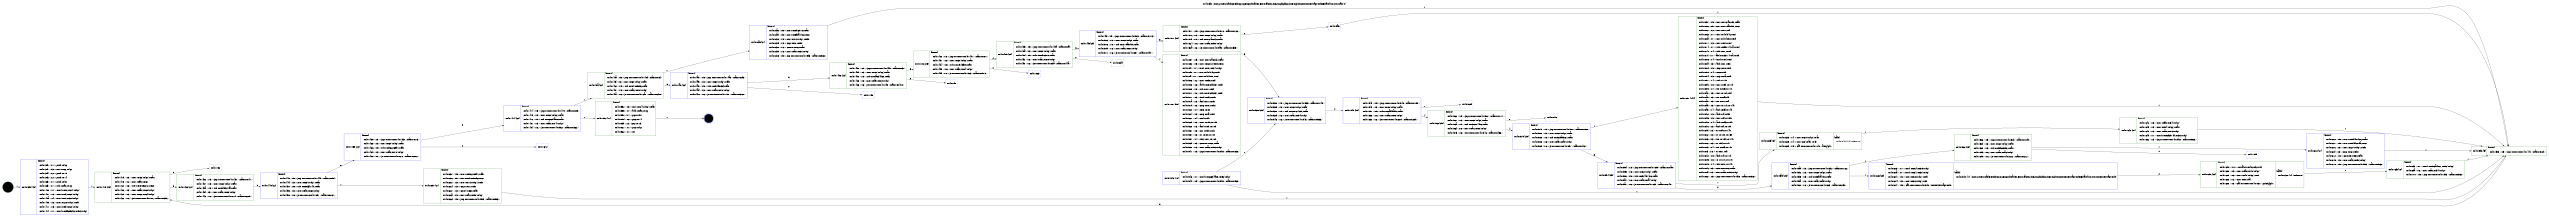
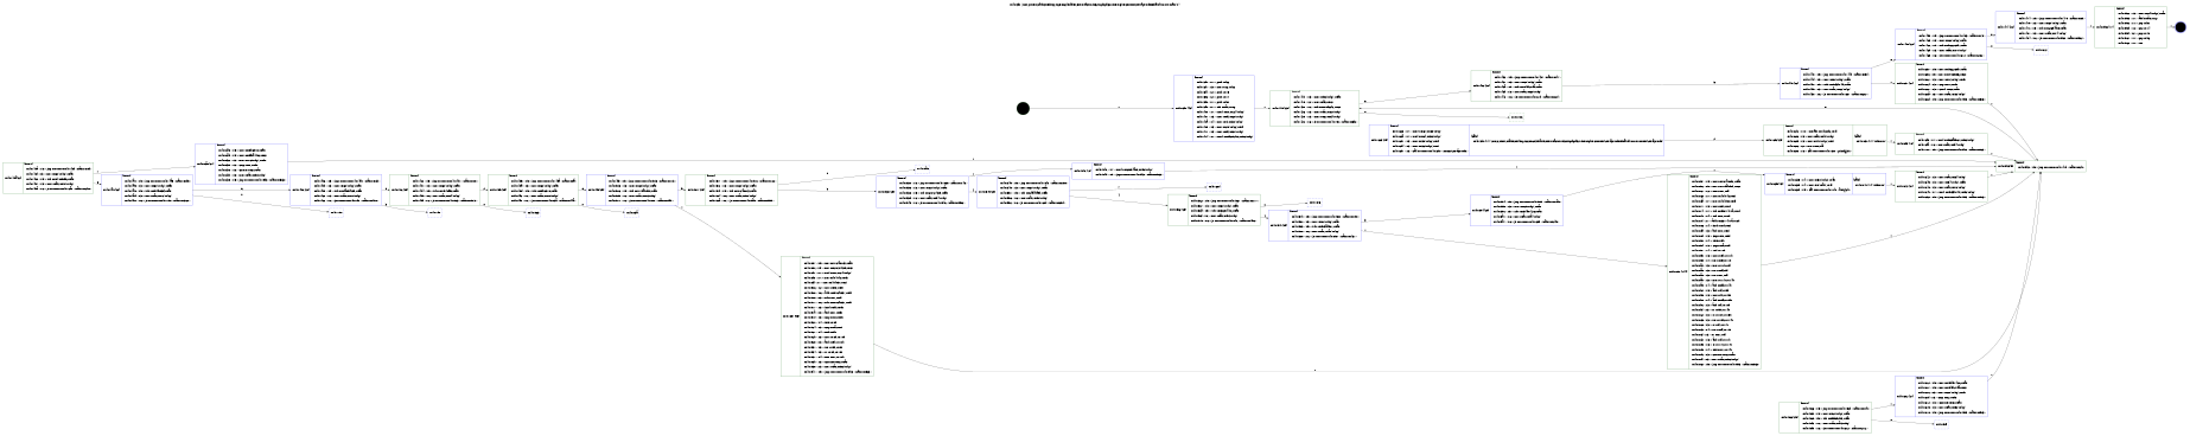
  digraph {
    label="0x4013f0 (/mnt/c/Users/mathe/Desktop/tcc/POCII/binaries/extr_reactoswin32ssgdigdi32winerosglue.c_NULL_SetMapMode_Final-ollvm.out::main(0))"
    labelloc=t
    rankdir=LR
    node [color=blue shape=record]
    Entry [color=darkgreen fillcolor=black height=0.3 shape=circle style=filled width=0.3]
    n2 [label="{\n     0x4013f0 [43]\l\n     | [instrs]\l\n     &nbsp;&nbsp;0x4013f0 \<+1\>: push %rbp\l\n     &nbsp;&nbsp;0x4013f1 \<+3\>: mov %rsp,%rbp\l\n     &nbsp;&nbsp;0x4013f4 \<+2\>: push %r15\l\n     &nbsp;&nbsp;0x4013f6 \<+2\>: push %r14\l\n     &nbsp;&nbsp;0x4013f8 \<+1\>: push %rbx\l\n     &nbsp;&nbsp;0x4013f9 \<+7\>: sub $0xa8,%rsp\l\n     &nbsp;&nbsp;0x401400 \<+7\>: movl $0x0,-0x24(%rbp)\l\n     &nbsp;&nbsp;0x401407 \<+3\>: mov %edi,-0x28(%rbp)\l\n     &nbsp;&nbsp;0x40140a \<+4\>: mov %rsi,-0x30(%rbp)\l\n     &nbsp;&nbsp;0x40140e \<+3\>: mov -0x28(%rbp),%edi\l\n     &nbsp;&nbsp;0x401411 \<+3\>: mov %edi,-0x20(%rbp)\l\n     &nbsp;&nbsp;0x401414 \<+7\>: movl $0x5fc892b3,-0x5c(%rbp)\l\n  }"]
    n3 [color=darkgreen label="{\n     0x40141b [23]\l\n     | [instrs]\l\n     &nbsp;&nbsp;0x40141b \<+3\>: mov -0x5c(%rbp),%eax\l\n     &nbsp;&nbsp;0x40141e \<+2\>: mov %eax,%ecx\l\n     &nbsp;&nbsp;0x401420 \<+6\>: sub $0x878fcc42,%ecx\l\n     &nbsp;&nbsp;0x401426 \<+3\>: mov %eax,-0x60(%rbp)\l\n     &nbsp;&nbsp;0x401429 \<+3\>: mov %ecx,-0x64(%rbp)\l\n     &nbsp;&nbsp;0x40142c \<+6\>: je 00000000004017ec \<main+0x3fc\>\l\n  }"]
    n4 [color=darkgreen label="{\n     0x4017ec\l\n  }" style=dashed]
    n5 [color=darkgreen label="{\n     0x401432 [22]\l\n     | [instrs]\l\n     &nbsp;&nbsp;0x401432 \<+5\>: jmp 0000000000401437 \<main+0x47\>\l\n     &nbsp;&nbsp;0x401437 \<+3\>: mov -0x60(%rbp),%eax\l\n     &nbsp;&nbsp;0x40143a \<+5\>: sub $0x949b27fa,%eax\l\n     &nbsp;&nbsp;0x40143f \<+3\>: mov %eax,-0x68(%rbp)\l\n     &nbsp;&nbsp;0x401442 \<+6\>: je 000000000040161d \<main+0x22d\>\l\n  }"]
    n6 [label="{\n     0x401448 [22]\l\n     | [instrs]\l\n     &nbsp;&nbsp;0x401448 \<+5\>: jmp 000000000040144d \<main+0x5d\>\l\n     &nbsp;&nbsp;0x40144d \<+3\>: mov -0x60(%rbp),%eax\l\n     &nbsp;&nbsp;0x401450 \<+5\>: sub $0x9cf3b74d,%eax\l\n     &nbsp;&nbsp;0x401455 \<+3\>: mov %eax,-0x6c(%rbp)\l\n     &nbsp;&nbsp;0x401458 \<+6\>: je 0000000000401657 \<main+0x267\>\l\n  }"]
    n7 [color=darkgreen label="{\n     0x401657 [27]\l\n     | [instrs]\l\n     &nbsp;&nbsp;0x401657 \<+5\>: mov $0xb62269f7,%eax\l\n     &nbsp;&nbsp;0x40165c \<+5\>: mov $0xd7085ef6,%ecx\l\n     &nbsp;&nbsp;0x401661 \<+3\>: mov -0x1c(%rbp),%edx\l\n     &nbsp;&nbsp;0x401664 \<+3\>: cmp $0x1,%edx\l\n     &nbsp;&nbsp;0x401667 \<+3\>: cmovl %ecx,%eax\l\n     &nbsp;&nbsp;0x40166a \<+3\>: mov %eax,-0x5c(%rbp)\l\n     &nbsp;&nbsp;0x40166d \<+5\>: jmp 00000000004019b3 \<main+0x5c3\>\l\n  }"]
    n8 [label="{\n     0x40145e [22]\l\n     | [instrs]\l\n     &nbsp;&nbsp;0x40145e \<+5\>: jmp 0000000000401463 \<main+0x73\>\l\n     &nbsp;&nbsp;0x401463 \<+3\>: mov -0x60(%rbp),%eax\l\n     &nbsp;&nbsp;0x401466 \<+5\>: sub $0xb62269f7,%eax\l\n     &nbsp;&nbsp;0x40146b \<+3\>: mov %eax,-0x70(%rbp)\l\n     &nbsp;&nbsp;0x40146e \<+6\>: je 0000000000401672 \<main+0x282\>\l\n  }"]
    Exit [fillcolor=black height=0.3 peripheries=2 shape=circle style=filled width=0.3]
    n10 [color=darkgreen label="{\n     0x4019b3 [5]\l\n     | [instrs]\l\n     &nbsp;&nbsp;0x4019b3 \<+5\>: jmp 000000000040141b \<main+0x2b\>\l\n  }"]
    n11 [label="{\n     0x401672\l\n  }" style=dashed]
    n12 [label="{\n     0x401474 [22]\l\n     | [instrs]\l\n     &nbsp;&nbsp;0x401474 \<+5\>: jmp 0000000000401479 \<main+0x89\>\l\n     &nbsp;&nbsp;0x401479 \<+3\>: mov -0x60(%rbp),%eax\l\n     &nbsp;&nbsp;0x40147c \<+5\>: sub $0xc2694a0e,%eax\l\n     &nbsp;&nbsp;0x401481 \<+3\>: mov %eax,-0x74(%rbp)\l\n     &nbsp;&nbsp;0x401484 \<+6\>: je 0000000000401952 \<main+0x562\>\l\n  }"]
    n13 [color=darkgreen label="{\n     0x4016f3 [18]\l\n     | [instrs]\l\n     &nbsp;&nbsp;0x4016f3 \<+7\>: movl $0x5c9ad561,-0x5c(%rbp)\l\n     &nbsp;&nbsp;0x4016fa \<+6\>: mov %eax,-0xb4(%rbp)\l\n     &nbsp;&nbsp;0x401700 \<+5\>: jmp 00000000004019b3 \<main+0x5c3\>\l\n  }"]
    n14 [color=darkgreen label="{\n     0x401952 [17]\l\n     | [instrs]\l\n     &nbsp;&nbsp;0x401952 \<+3\>: mov -0x24(%rbp),%eax\l\n     &nbsp;&nbsp;0x401955 \<+7\>: add $0xa8,%rsp\l\n     &nbsp;&nbsp;0x40195c \<+1\>: pop %rbx\l\n     &nbsp;&nbsp;0x40195d \<+2\>: pop %r14\l\n     &nbsp;&nbsp;0x40195f \<+2\>: pop %r15\l\n     &nbsp;&nbsp;0x401961 \<+1\>: pop %rbp\l\n     &nbsp;&nbsp;0x401962 \<+1\>: ret\l\n  }"]
    n15 [color=darkgreen label="{\n     0x40148a [22]\l\n     | [instrs]\l\n     &nbsp;&nbsp;0x40148a \<+5\>: jmp 000000000040148f \<main+0x9f\>\l\n     &nbsp;&nbsp;0x40148f \<+3\>: mov -0x60(%rbp),%eax\l\n     &nbsp;&nbsp;0x401492 \<+5\>: sub $0xd7085ef6,%eax\l\n     &nbsp;&nbsp;0x401497 \<+3\>: mov %eax,-0x78(%rbp)\l\n     &nbsp;&nbsp;0x40149a \<+6\>: je 00000000004016a8 \<main+0x2b8\>\l\n  }"]
    n16 [color=darkgreen label="{\n     0x4016dc [23]\l\n     | [instrs]\l\n     &nbsp;&nbsp;0x4016dc \<+10\>: movabs $0x4020f2,%rdi\l\n     &nbsp;&nbsp;0x4016e6 \<+3\>: mov %eax,-0x40(%rbp)\l\n     &nbsp;&nbsp;0x4016e9 \<+3\>: mov -0x40(%rbp),%esi\l\n     &nbsp;&nbsp;0x4016ec \<+2\>: mov $0x0,%al\l\n     &nbsp;&nbsp;0x4016ee \<+5\>: call 0000000000401030 \<printf@plt\>\l\n     | [calls]\l\n     &nbsp;&nbsp;0x401030 \{1\} (unknown)\l\n  }"]
    n17 [label="{\n     0x4016a8 [27]\l\n     | [instrs]\l\n     &nbsp;&nbsp;0x4016a8 \<+5\>: mov $0xef16918,%eax\l\n     &nbsp;&nbsp;0x4016ad \<+5\>: mov $0x5fba475c,%ecx\l\n     &nbsp;&nbsp;0x4016b2 \<+3\>: mov -0x1c(%rbp),%edx\l\n     &nbsp;&nbsp;0x4016b5 \<+3\>: cmp $0x0,%edx\l\n     &nbsp;&nbsp;0x4016b8 \<+3\>: cmove %ecx,%eax\l\n     &nbsp;&nbsp;0x4016bb \<+3\>: mov %eax,-0x5c(%rbp)\l\n     &nbsp;&nbsp;0x4016be \<+5\>: jmp 00000000004019b3 \<main+0x5c3\>\l\n  }"]
    n18 [label="{\n     0x4014a0 [22]\l\n     | [instrs]\l\n     &nbsp;&nbsp;0x4014a0 \<+5\>: jmp 00000000004014a5 \<main+0xb5\>\l\n     &nbsp;&nbsp;0x4014a5 \<+3\>: mov -0x60(%rbp),%eax\l\n     &nbsp;&nbsp;0x4014a8 \<+5\>: sub $0xd7fbec5f,%eax\l\n     &nbsp;&nbsp;0x4014ad \<+3\>: mov %eax,-0x7c(%rbp)\l\n     &nbsp;&nbsp;0x4014b0 \<+6\>: je 0000000000401758 \<main+0x368\>\l\n  }"]
    n19 [color=darkgreen label="{\n     0x401642 [21]\l\n     | [instrs]\l\n     &nbsp;&nbsp;0x401642 \<+3\>: mov %eax,-0x34(%rbp)\l\n     &nbsp;&nbsp;0x401645 \<+3\>: mov -0x34(%rbp),%eax\l\n     &nbsp;&nbsp;0x401648 \<+3\>: mov %eax,-0x1c(%rbp)\l\n     &nbsp;&nbsp;0x40164b \<+7\>: movl $0x9cf3b74d,-0x5c(%rbp)\l\n     &nbsp;&nbsp;0x401652 \<+5\>: jmp 00000000004019b3 \<main+0x5c3\>\l\n  }"]
    n20 [label="{\n     0x401758\l\n  }" style=dashed]
-   n21 [color=darkgreen label="{\n     0x4014b6 [22]\l\n     | [instrs]\l\n     &nbsp;&nbsp;0x4014b6 \<+5\>: jmp 00000000004014bb \<main+0xcb\>\l\n     &nbsp;&nbsp;0x4014bb \<+3\>: mov -0x60(%rbp),%eax\l\n     &nbsp;&nbsp;0x4014be \<+5\>: sub $0xda854b39,%eax\l\n     &nbsp;&nbsp;0x4014c3 \<+3\>: mov %eax,-0x80(%rbp)\l\n     &nbsp;&nbsp;0x4014c6 \<+6\>: je 00000000004017f8 \<main+0x408\>\l\n  }"]
+   n21 [label="{\n     0x4014b6 [22]\l\n     | [instrs]\l\n     &nbsp;&nbsp;0x4014b6 \<+5\>: jmp 00000000004014bb \<main+0xcb\>\l\n     &nbsp;&nbsp;0x4014bb \<+3\>: mov -0x60(%rbp),%eax\l\n     &nbsp;&nbsp;0x4014be \<+5\>: sub $0xda854b39,%eax\l\n     &nbsp;&nbsp;0x4014c3 \<+3\>: mov %eax,-0x80(%rbp)\l\n     &nbsp;&nbsp;0x4014c6 \<+6\>: je 00000000004017f8 \<main+0x408\>\l\n  }"]
    n22 [label="{\n     0x4017f8\l\n  }" style=dashed]
    n23 [color=darkgreen label="{\n     0x4014cc [25]\l\n     | [instrs]\l\n     &nbsp;&nbsp;0x4014cc \<+5\>: jmp 00000000004014d1 \<main+0xe1\>\l\n     &nbsp;&nbsp;0x4014d1 \<+3\>: mov -0x60(%rbp),%eax\l\n     &nbsp;&nbsp;0x4014d4 \<+5\>: sub $0x191bf99,%eax\l\n     &nbsp;&nbsp;0x4014d9 \<+6\>: mov %eax,-0x84(%rbp)\l\n     &nbsp;&nbsp;0x4014df \<+6\>: je 0000000000401963 \<main+0x573\>\l\n  }"]
    n24 [label="{\n     0x401963\l\n  }" style=dashed]
    n25 [color=darkgreen label="{\n     0x4014e5 [25]\l\n     | [instrs]\l\n     &nbsp;&nbsp;0x4014e5 \<+5\>: jmp 00000000004014ea \<main+0xfa\>\l\n     &nbsp;&nbsp;0x4014ea \<+3\>: mov -0x60(%rbp),%eax\l\n     &nbsp;&nbsp;0x4014ed \<+5\>: sub $0xef16918,%eax\l\n     &nbsp;&nbsp;0x4014f2 \<+6\>: mov %eax,-0x88(%rbp)\l\n     &nbsp;&nbsp;0x4014f8 \<+6\>: je 000000000040183a \<main+0x44a\>\l\n  }"]
    n26 [label="{\n     0x4015df\l\n  }" style=dashed]
    n27 [label="{\n     0x40183a\l\n  }" style=dashed]
    n28 [label="{\n     0x4014fe [25]\l\n     | [instrs]\l\n     &nbsp;&nbsp;0x4014fe \<+5\>: jmp 0000000000401503 \<main+0x113\>\l\n     &nbsp;&nbsp;0x401503 \<+3\>: mov -0x60(%rbp),%eax\l\n     &nbsp;&nbsp;0x401506 \<+5\>: sub $0x17dabd0b,%eax\l\n     &nbsp;&nbsp;0x40150b \<+6\>: mov %eax,-0x8c(%rbp)\l\n     &nbsp;&nbsp;0x401511 \<+6\>: je 00000000004018e7 \<main+0x4f7\>\l\n  }"]
    n29 [label="{\n     0x401602 [27]\l\n     | [instrs]\l\n     &nbsp;&nbsp;0x401602 \<+5\>: mov $0x5d497426,%eax\l\n     &nbsp;&nbsp;0x401607 \<+5\>: mov $0x949b27fa,%ecx\l\n     &nbsp;&nbsp;0x40160c \<+3\>: mov -0x20(%rbp),%edx\l\n     &nbsp;&nbsp;0x40160f \<+3\>: cmp $0x2,%edx\l\n     &nbsp;&nbsp;0x401612 \<+3\>: cmovne %ecx,%eax\l\n     &nbsp;&nbsp;0x401615 \<+3\>: mov %eax,-0x5c(%rbp)\l\n     &nbsp;&nbsp;0x401618 \<+5\>: jmp 00000000004019b3 \<main+0x5c3\>\l\n  }"]
    n30 [color=darkgreen label="{\n     0x4018e7 [95]\l\n     | [instrs]\l\n     &nbsp;&nbsp;0x4018e7 \<+5\>: mov $0x1c7a80d2,%eax\l\n     &nbsp;&nbsp;0x4018ec \<+5\>: mov $0x28727b39,%ecx\l\n     &nbsp;&nbsp;0x4018f1 \<+7\>: movl $0x0,-0x24(%rbp)\l\n     &nbsp;&nbsp;0x4018f8 \<+7\>: mov 0x40404c,%edx\l\n     &nbsp;&nbsp;0x4018ff \<+7\>: mov 0x404050,%esi\l\n     &nbsp;&nbsp;0x401906 \<+2\>: mov %edx,%edi\l\n     &nbsp;&nbsp;0x401908 \<+6\>: add $0xe7cdb337,%edi\l\n     &nbsp;&nbsp;0x40190e \<+3\>: sub $0x1,%edi\l\n     &nbsp;&nbsp;0x401911 \<+6\>: sub $0xe7cdb337,%edi\l\n     &nbsp;&nbsp;0x401917 \<+3\>: imul %edi,%edx\l\n     &nbsp;&nbsp;0x40191a \<+3\>: and $0x1,%edx\l\n     &nbsp;&nbsp;0x40191d \<+3\>: cmp $0x0,%edx\l\n     &nbsp;&nbsp;0x401920 \<+4\>: sete %r8b\l\n     &nbsp;&nbsp;0x401924 \<+3\>: cmp $0xa,%esi\l\n     &nbsp;&nbsp;0x401927 \<+4\>: setl %r9b\l\n     &nbsp;&nbsp;0x40192b \<+3\>: mov %r8b,%r10b\l\n     &nbsp;&nbsp;0x40192e \<+3\>: and %r9b,%r10b\l\n     &nbsp;&nbsp;0x401931 \<+3\>: xor %r9b,%r8b\l\n     &nbsp;&nbsp;0x401934 \<+3\>: or %r8b,%r10b\l\n     &nbsp;&nbsp;0x401937 \<+4\>: test $0x1,%r10b\l\n     &nbsp;&nbsp;0x40193b \<+3\>: cmovne %ecx,%eax\l\n     &nbsp;&nbsp;0x40193e \<+3\>: mov %eax,-0x5c(%rbp)\l\n     &nbsp;&nbsp;0x401941 \<+5\>: jmp 00000000004019b3 \<main+0x5c3\>\l\n  }"]
    n31 [color=darkgreen label="{\n     0x401517 [25]\l\n     | [instrs]\l\n     &nbsp;&nbsp;0x401517 \<+5\>: jmp 000000000040151c \<main+0x12c\>\l\n     &nbsp;&nbsp;0x40151c \<+3\>: mov -0x60(%rbp),%eax\l\n     &nbsp;&nbsp;0x40151f \<+5\>: sub $0x1c7a80d2,%eax\l\n     &nbsp;&nbsp;0x401524 \<+6\>: mov %eax,-0x90(%rbp)\l\n     &nbsp;&nbsp;0x40152a \<+6\>: je 00000000004019a5 \<main+0x5b5\>\l\n  }"]
    n32 [color=darkgreen label="{\n     0x4015c6 [25]\l\n     | [instrs]\l\n     &nbsp;&nbsp;0x4015c6 \<+5\>: jmp 00000000004015cb \<main+0x1db\>\l\n     &nbsp;&nbsp;0x4015cb \<+3\>: mov -0x60(%rbp),%eax\l\n     &nbsp;&nbsp;0x4015ce \<+5\>: sub $0x5fc892b3,%eax\l\n     &nbsp;&nbsp;0x4015d3 \<+6\>: mov %eax,-0xac(%rbp)\l\n     &nbsp;&nbsp;0x4015d9 \<+6\>: je 0000000000401602 \<main+0x212\>\l\n  }"]
    n33 [label="{\n     0x4019a5\l\n  }" style=dashed]
    n34 [label="{\n     0x401530 [25]\l\n     | [instrs]\l\n     &nbsp;&nbsp;0x401530 \<+5\>: jmp 0000000000401535 \<main+0x145\>\l\n     &nbsp;&nbsp;0x401535 \<+3\>: mov -0x60(%rbp),%eax\l\n     &nbsp;&nbsp;0x401538 \<+5\>: sub $0x28727b39,%eax\l\n     &nbsp;&nbsp;0x40153d \<+6\>: mov %eax,-0x94(%rbp)\l\n     &nbsp;&nbsp;0x401543 \<+6\>: je 0000000000401946 \<main+0x556\>\l\n  }"]
    n35 [label="{\n     0x4016c3 [25]\l\n     | [instrs]\l\n     &nbsp;&nbsp;0x4016c3 \<+7\>: movl $0x64,-0x38(%rbp)\l\n     &nbsp;&nbsp;0x4016ca \<+7\>: movl $0x64,-0x3c(%rbp)\l\n     &nbsp;&nbsp;0x4016d1 \<+3\>: mov -0x38(%rbp),%edi\l\n     &nbsp;&nbsp;0x4016d4 \<+3\>: mov -0x3c(%rbp),%esi\l\n     &nbsp;&nbsp;0x4016d7 \<+5\>: call 00000000004013d0 \<NULL_SetMapMode\>\l\n     | [calls]\l\n     &nbsp;&nbsp;0x4013d0 \{1\} (/mnt/c/Users/mathe/Desktop/tcc/POCII/binaries/extr_reactoswin32ssgdigdi32winerosglue.c_NULL_SetMapMode_Final-ollvm.out::NULL_SetMapMode)\l\n  }"]
    n36 [label="{\n     0x401946 [12]\l\n     | [instrs]\l\n     &nbsp;&nbsp;0x401946 \<+7\>: movl $0xc2694a0e,-0x5c(%rbp)\l\n     &nbsp;&nbsp;0x40194d \<+5\>: jmp 00000000004019b3 \<main+0x5c3\>\l\n  }"]
    n37 [label="{\n     0x401549 [25]\l\n     | [instrs]\l\n     &nbsp;&nbsp;0x401549 \<+5\>: jmp 000000000040154e \<main+0x15e\>\l\n     &nbsp;&nbsp;0x40154e \<+3\>: mov -0x60(%rbp),%eax\l\n     &nbsp;&nbsp;0x401551 \<+5\>: sub $0x2af4ba9b,%eax\l\n     &nbsp;&nbsp;0x401556 \<+6\>: mov %eax,-0x98(%rbp)\l\n     &nbsp;&nbsp;0x40155c \<+6\>: je 000000000040168d \<main+0x29d\>\l\n  }"]
-   n38 [label="{\n     0x4015ad [25]\l\n     | [instrs]\l\n     &nbsp;&nbsp;0x4015ad \<+5\>: jmp 00000000004015b2 \<main+0x1c2\>\l\n     &nbsp;&nbsp;0x4015b2 \<+3\>: mov -0x60(%rbp),%eax\l\n     &nbsp;&nbsp;0x4015b5 \<+5\>: sub $0x5fba475c,%eax\l\n     &nbsp;&nbsp;0x4015ba \<+6\>: mov %eax,-0xa8(%rbp)\l\n     &nbsp;&nbsp;0x4015c0 \<+6\>: je 00000000004016c3 \<main+0x2d3\>\l\n  }"]
    n39 [label="{\n     0x40168d\l\n  }" style=dashed]
    n40 [color=darkgreen label="{\n     0x401562 [25]\l\n     | [instrs]\l\n     &nbsp;&nbsp;0x401562 \<+5\>: jmp 0000000000401567 \<main+0x177\>\l\n     &nbsp;&nbsp;0x401567 \<+3\>: mov -0x60(%rbp),%eax\l\n     &nbsp;&nbsp;0x40156a \<+5\>: sub $0x36e0440c,%eax\l\n     &nbsp;&nbsp;0x40156f \<+6\>: mov %eax,-0x9c(%rbp)\l\n     &nbsp;&nbsp;0x401575 \<+6\>: je 0000000000401846 \<main+0x456\>\l\n  }"]
-   n41 [color=darkgreen label="{\n     0x401635 [13]\l\n     | [instrs]\l\n     &nbsp;&nbsp;0x401635 \<+4\>: mov -0x30(%rbp),%rax\l\n     &nbsp;&nbsp;0x401639 \<+4\>: mov 0x8(%rax),%rdi\l\n     &nbsp;&nbsp;0x40163d \<+5\>: call 0000000000401040 \<atoi@plt\>\l\n     | [calls]\l\n     &nbsp;&nbsp;0x401040 \{1\} (unknown)\l\n  }"]
+   n41 [label="{\n     0x401635 [13]\l\n     | [instrs]\l\n     &nbsp;&nbsp;0x401635 \<+4\>: mov -0x30(%rbp),%rax\l\n     &nbsp;&nbsp;0x401639 \<+4\>: mov 0x8(%rax),%rdi\l\n     &nbsp;&nbsp;0x40163d \<+5\>: call 0000000000401040 \<atoi@plt\>\l\n     | [calls]\l\n     &nbsp;&nbsp;0x401040 \{1\} (unknown)\l\n  }"]
    n42 [label="{\n     0x401846\l\n  }" style=dashed]
    n43 [label="{\n     0x40157b [25]\l\n     | [instrs]\l\n     &nbsp;&nbsp;0x40157b \<+5\>: jmp 0000000000401580 \<main+0x190\>\l\n     &nbsp;&nbsp;0x401580 \<+3\>: mov -0x60(%rbp),%eax\l\n     &nbsp;&nbsp;0x401583 \<+5\>: sub $0x5c9ad561,%eax\l\n     &nbsp;&nbsp;0x401588 \<+6\>: mov %eax,-0xa0(%rbp)\l\n     &nbsp;&nbsp;0x40158e \<+6\>: je 0000000000401857 \<main+0x467\>\l\n  }"]
    n44 [label="{\n     0x401594 [25]\l\n     | [instrs]\l\n     &nbsp;&nbsp;0x401594 \<+5\>: jmp 0000000000401599 \<main+0x1a9\>\l\n     &nbsp;&nbsp;0x401599 \<+3\>: mov -0x60(%rbp),%eax\l\n     &nbsp;&nbsp;0x40159c \<+5\>: sub $0x5d497426,%eax\l\n     &nbsp;&nbsp;0x4015a1 \<+6\>: mov %eax,-0xa4(%rbp)\l\n     &nbsp;&nbsp;0x4015a7 \<+6\>: je 0000000000401635 \<main+0x245\>\l\n  }"]
    n45 [color=darkgreen label="{\n     0x401857 [144]\l\n     | [instrs]\l\n     &nbsp;&nbsp;0x401857 \<+5\>: mov $0x1c7a80d2,%eax\l\n     &nbsp;&nbsp;0x40185c \<+5\>: mov $0x17dabd0b,%ecx\l\n     &nbsp;&nbsp;0x401861 \<+2\>: mov $0x1,%dl\l\n     &nbsp;&nbsp;0x401863 \<+7\>: mov 0x40404c,%esi\l\n     &nbsp;&nbsp;0x40186a \<+7\>: mov 0x404050,%edi\l\n     &nbsp;&nbsp;0x401871 \<+3\>: mov %esi,%r8d\l\n     &nbsp;&nbsp;0x401874 \<+7\>: sub $0x5577470a,%r8d\l\n     &nbsp;&nbsp;0x40187b \<+4\>: sub $0x1,%r8d\l\n     &nbsp;&nbsp;0x40187f \<+7\>: add $0x5577470a,%r8d\l\n     &nbsp;&nbsp;0x401886 \<+4\>: imul %r8d,%esi\l\n     &nbsp;&nbsp;0x40188a \<+3\>: and $0x1,%esi\l\n     &nbsp;&nbsp;0x40188d \<+3\>: cmp $0x0,%esi\l\n     &nbsp;&nbsp;0x401890 \<+4\>: sete %r9b\l\n     &nbsp;&nbsp;0x401894 \<+3\>: cmp $0xa,%edi\l\n     &nbsp;&nbsp;0x401897 \<+4\>: setl %r10b\l\n     &nbsp;&nbsp;0x40189b \<+3\>: mov %r9b,%r11b\l\n     &nbsp;&nbsp;0x40189e \<+4\>: xor $0xff,%r11b\l\n     &nbsp;&nbsp;0x4018a2 \<+3\>: mov %r10b,%bl\l\n     &nbsp;&nbsp;0x4018a5 \<+3\>: xor $0xff,%bl\l\n     &nbsp;&nbsp;0x4018a8 \<+3\>: xor $0x1,%dl\l\n     &nbsp;&nbsp;0x4018ab \<+3\>: mov %r11b,%r14b\l\n     &nbsp;&nbsp;0x4018ae \<+4\>: and $0xff,%r14b\l\n     &nbsp;&nbsp;0x4018b2 \<+3\>: and %dl,%r9b\l\n     &nbsp;&nbsp;0x4018b5 \<+3\>: mov %bl,%r15b\l\n     &nbsp;&nbsp;0x4018b8 \<+4\>: and $0xff,%r15b\l\n     &nbsp;&nbsp;0x4018bc \<+3\>: and %dl,%r10b\l\n     &nbsp;&nbsp;0x4018bf \<+3\>: or %r9b,%r14b\l\n     &nbsp;&nbsp;0x4018c2 \<+3\>: or %r10b,%r15b\l\n     &nbsp;&nbsp;0x4018c5 \<+3\>: xor %r15b,%r14b\l\n     &nbsp;&nbsp;0x4018c8 \<+3\>: or %bl,%r11b\l\n     &nbsp;&nbsp;0x4018cb \<+4\>: xor $0xff,%r11b\l\n     &nbsp;&nbsp;0x4018cf \<+3\>: or $0x1,%dl\l\n     &nbsp;&nbsp;0x4018d2 \<+3\>: and %dl,%r11b\l\n     &nbsp;&nbsp;0x4018d5 \<+3\>: or %r11b,%r14b\l\n     &nbsp;&nbsp;0x4018d8 \<+4\>: test $0x1,%r14b\l\n     &nbsp;&nbsp;0x4018dc \<+3\>: cmovne %ecx,%eax\l\n     &nbsp;&nbsp;0x4018df \<+3\>: mov %eax,-0x5c(%rbp)\l\n     &nbsp;&nbsp;0x4018e2 \<+5\>: jmp 00000000004019b3 \<main+0x5c3\>\l\n  }"]
    Entry -> n2 [label=" 1"]
    n2 -> n3 [label=" 1"]
    n3 -> n4 [label=" 0"]
    n3 -> n5 [label=" 9"]
    n5 -> n6 [label=" 5"]
    n6 -> n7 [label=" 1"]
    n6 -> n8 [label=" 8"]
    n7 -> n10 [label=" 1"]
    n8 -> n11 [label=" 0"]
    n8 -> n12 [label=" 8"]
    n10 -> n3 [label=" 8"]
    n12 -> n14 [label=" 1"]
-   n12 -> n15 [label=" 7"]
    n13 -> n10 [label=" 1"]
    n14 -> Exit [label=" 1"]
    n15 -> n17 [label=" 7"]
    n15 -> n18 [label=" 6"]
    n16 -> n13 [label=" 1"]
    n17 -> n10 [label=" 1"]
    n18 -> n20 [label=" 0"]
    n18 -> n21 [label=" 6"]
    n19 -> n10 [label=" 1"]
    n21 -> n22 [label=" 3"]
    n21 -> n23 [label=" 6"]
    n23 -> n24 [label=" 0"]
    n23 -> n25 [label=" 2"]
    n25 -> n27 [label=" 0"]
    n25 -> n28 [label=" 6"]
    n28 -> n30 [label=" 1"]
    n28 -> n31 [label=" 5"]
    n29 -> n10 [label=" 1"]
-   n33 -> n10 [label=" 1"]
+   n30 -> n10 [label=" 1"]
    n31 -> n33 [label=" 0"]
    n31 -> n34 [label=" 5"]
    n32 -> n26 [label=" 0"]
    n32 -> n29 [label=" 1"]
-   n36 -> n34 [label=" 1"]
+   n34 -> n36 [label=" 1"]
    n34 -> n37 [label=" 4"]
    n35 -> n16 [label=" 2"]
    n36 -> n10 [label=" 1"]
    n37 -> n39 [label=" 7"]
    n37 -> n40 [label=" 4"]
-   n38 -> n32 [label=" 1"]
-   n38 -> n35 [label=" 1"]
    n40 -> n42 [label=" 0"]
    n40 -> n43 [label=" 4"]
    n41 -> n19 [label=" 1"]
    n43 -> n44 [label=" 3"]
    n43 -> n45 [label=" 1"]
-   n44 -> n38 [label=" 2"]
    n44 -> n41 [label=" 1"]
    n45 -> n10 [label=" 1"]
  }
